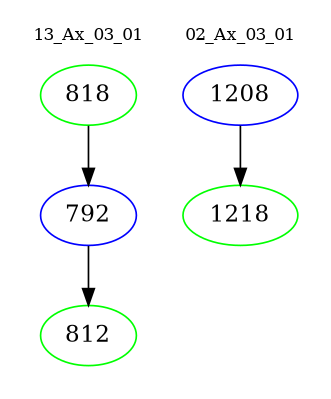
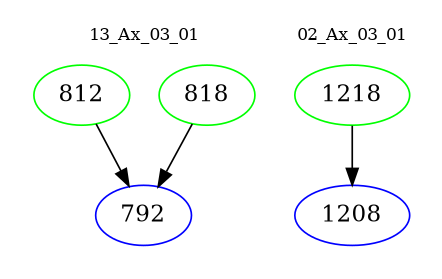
  digraph {
    node [color=green]
    edge [color=black]
    n1 [label=818]
    n2 [color=blue label=792]
    n3 [label=812]
    n4 [label=1218]
    n5 [color=blue label=1208]
    subgraph cluster_1 {
      color=white
      fontsize=10
      label="13_Ax_03_01"
      n1
      n2
      n3
    }
    subgraph cluster_2 {
      color=white
      fontsize=10
      label="02_Ax_03_01"
      n4
      n5
    }
    n1 -> n2
-   n2 -> n3
-   n5 -> n4
+   n3 -> n2
+   n4 -> n5
  }
